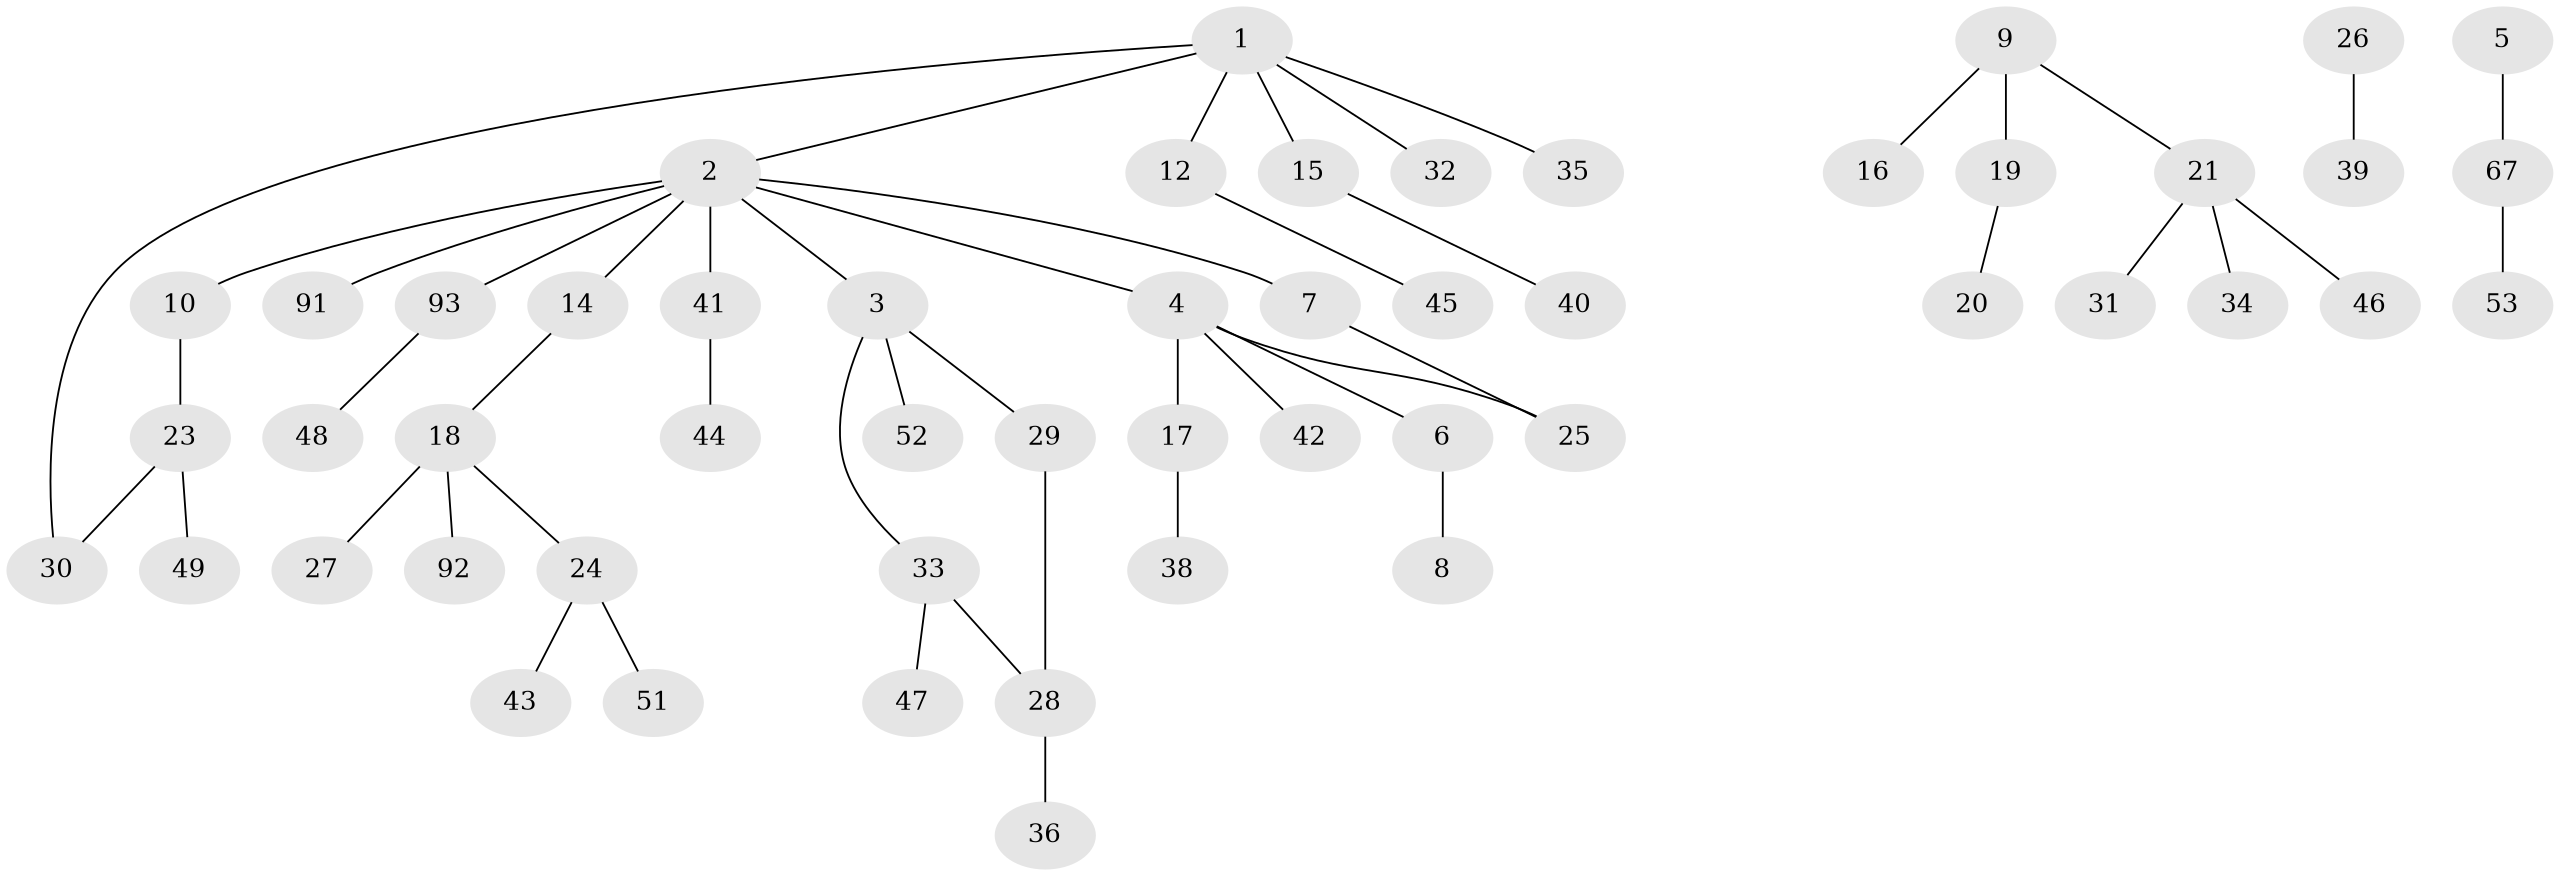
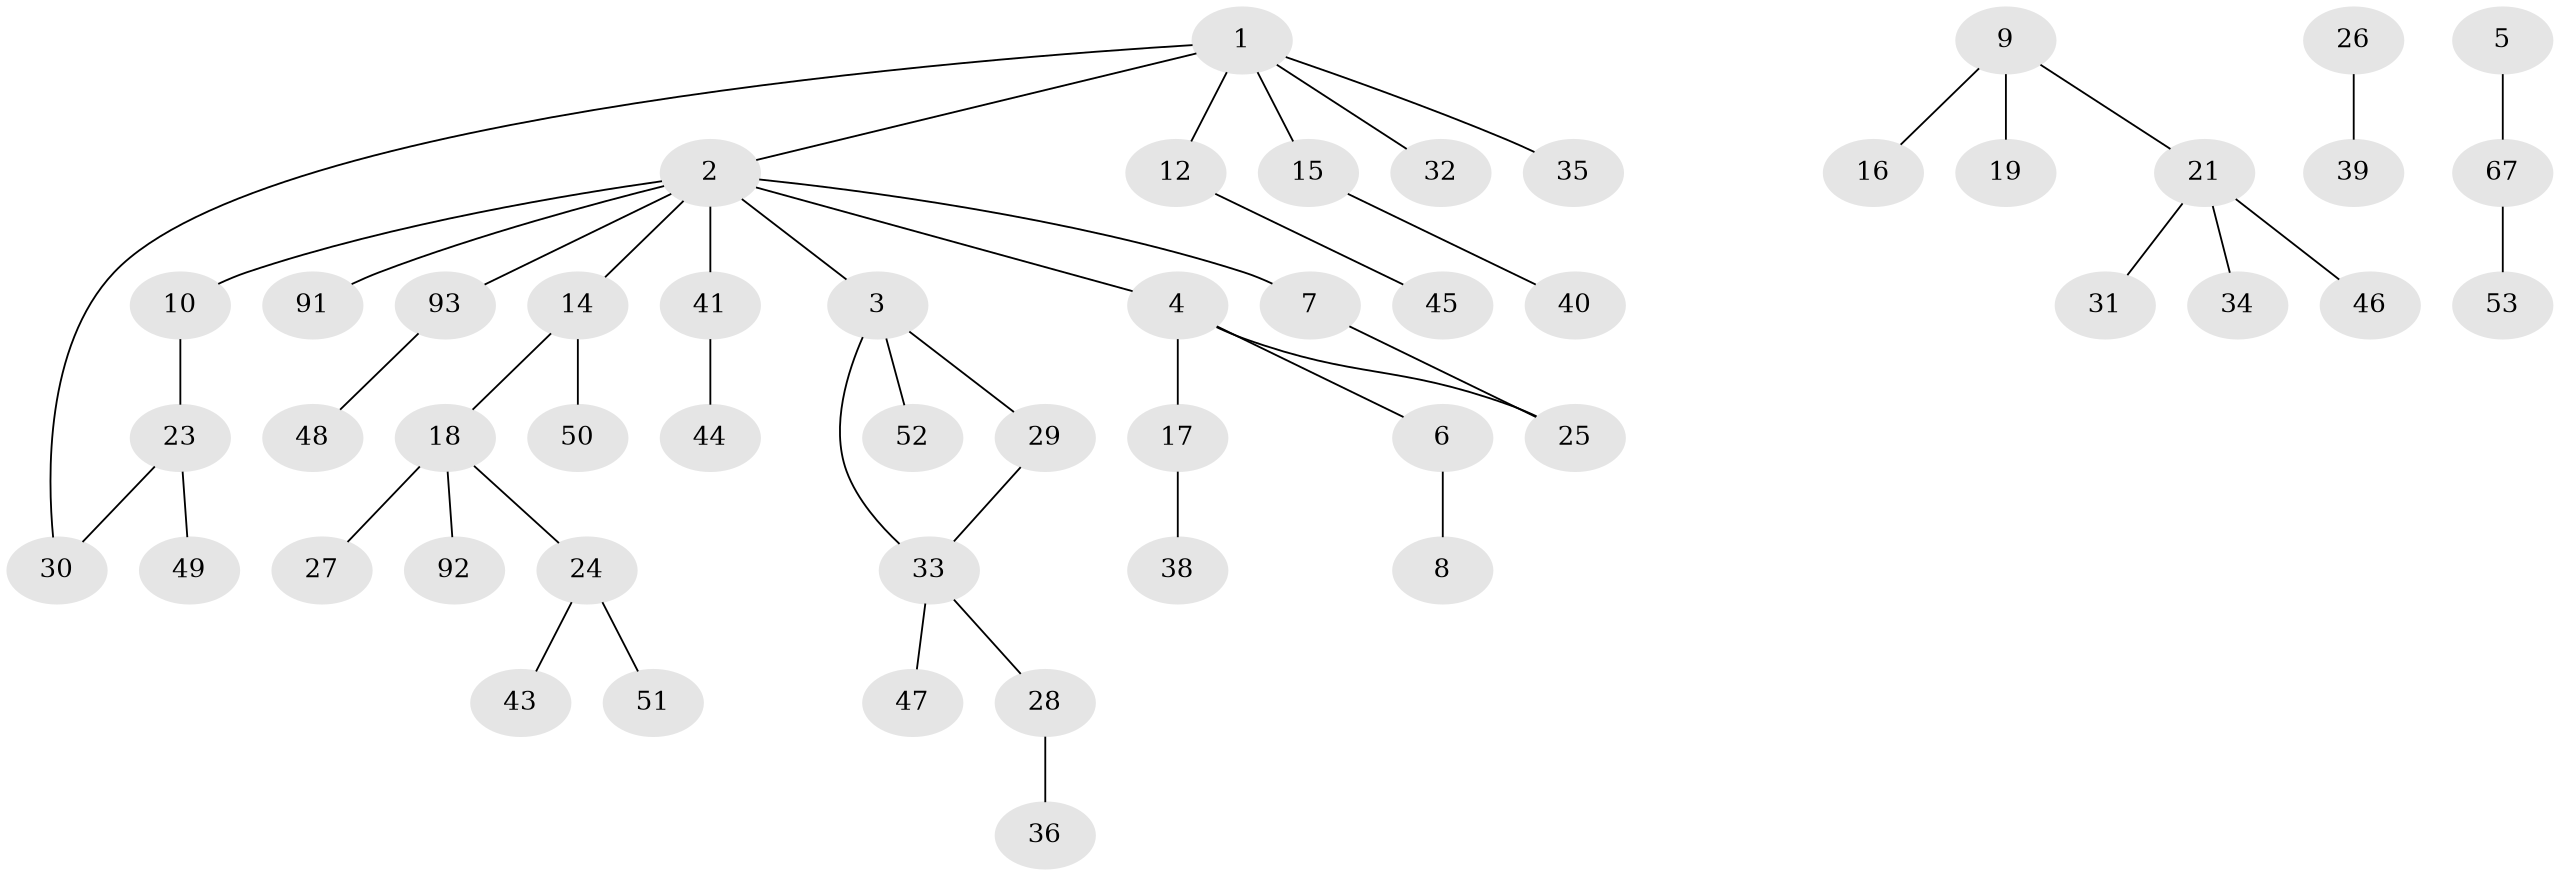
  graph {
    node [color=gray90 style=filled]
    1
    2
    12
    15
    30
    32
    35
    3
    4
    7
    10
    n12 [label=91]
    n13 [label=93]
    14
    41
    45
    40
    29
    52
    33
    6
    17
-   42
    25
    9
    16
    19
    21
    23
    48
    18
+   50
    44
    26
    39
    n36 [label=67]
    5
    8
    38
    53
    28
    36
-   20
    31
    34
    46
    49
    n48 [label=92]
    24
    27
    43
    51
    47
    1 -- 2
    1 -- 12
    1 -- 15
    1 -- 30
    1 -- 32
    1 -- 35
    2 -- 3
    2 -- 4
    2 -- 7
    2 -- 10
    2 -- n12
    2 -- n13
    2 -- 14
    2 -- 41
    12 -- 45
    15 -- 40
    3 -- 29
    3 -- 52
    3 -- 33
    4 -- 6
    4 -- 17
-   4 -- 42
    4 -- 25
    7 -- 25
    10 -- 23
    n13 -- 48
    14 -- 18
+   14 -- 50
    41 -- 44
-   29 -- 28
+   29 -- 33
    33 -- 28
    33 -- 47
    6 -- 8
    17 -- 38
    9 -- 16
    9 -- 19
    9 -- 21
-   19 -- 20
    21 -- 31
    21 -- 34
    21 -- 46
    23 -- 30
    23 -- 49
    18 -- n48
    18 -- 24
    18 -- 27
    26 -- 39
    n36 -- 53
    5 -- n36
    28 -- 36
    24 -- 43
    24 -- 51
  }
